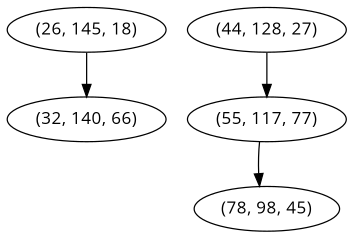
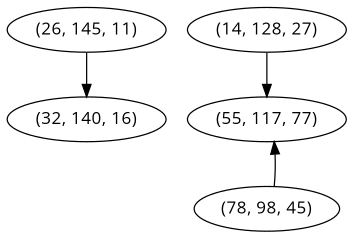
  digraph {
    fontname="Open Sans"
    node [fontname="Open Sans"]
    edge [fontname="Open Sans"]
-   "(26, 145, 11)" [label="(26, 145, 18)"]
-   "(32, 140, 16)" [label="(32, 140, 66)"]
+   "(26, 145, 11)"
+   "(32, 140, 16)"
    n3 [label="(55, 117, 77)"]
-   "(44, 128, 27)"
+   "(44, 128, 27)" [label="(14, 128, 27)"]
    "(78, 98, 45)"
    "(26, 145, 11)" -> "(32, 140, 16)"
-   n3 -> "(78, 98, 45)"
+   "(78, 98, 45)" -> n3
    "(44, 128, 27)" -> n3
  }
